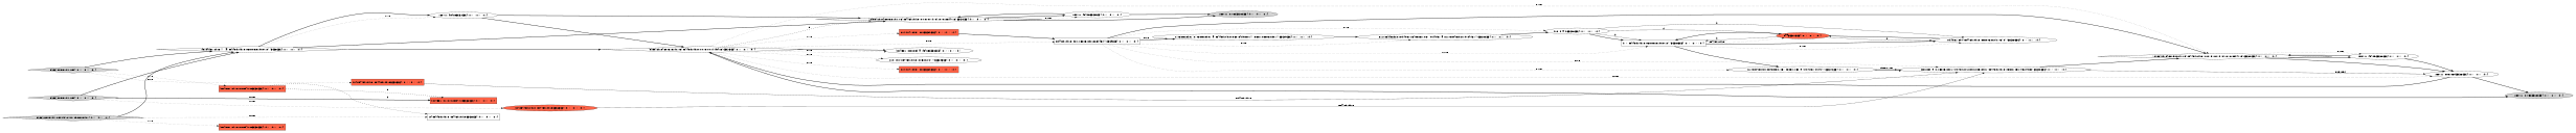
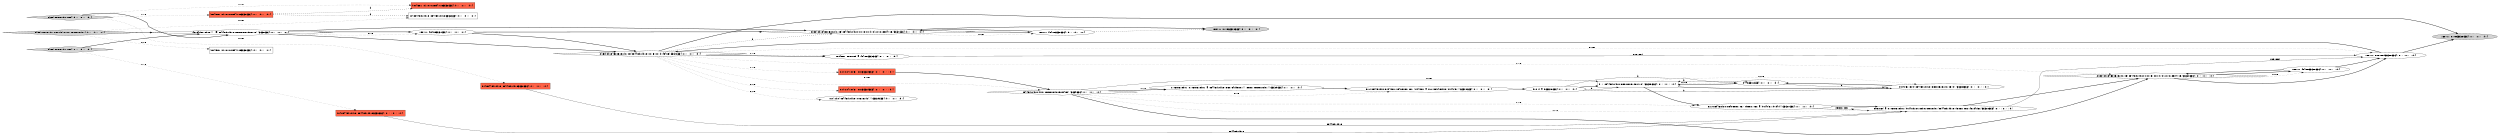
  digraph {
    fontname="DejaVu Sans Mono"
    rankdir=LR
    node [fillcolor=white fontname="DejaVu Sans Mono" shape=ellipse style=filled]
    edge [fontname="DejaVu Sans Mono" style=bold]
    n1 [fillcolor=lightgray label="return true@@@11@@@['0', '0', '1']"]
    n2 [label="boolean coerced = false@@@8@@@['1', '1', '0']"]
    n3 [label="return coerced@@@25@@@['1', '1', '0']"]
    n4 [label="!checkSingleOperandType(callBinding,op.e,op.i,false)@@@7@@@['1', '1', '0']" shape=diamond]
    n5 [fillcolor=lightgray label="return true@@@28@@@['1', '1', '0']"]
-   n6 [label="callBinding.isTypeCoercionEnabled()@@@9@@@['1', '1', '0']" shape=box]
+   n6 [label="callBinding.isTypeCoercionEnabled()@@@9@@@['1', '1', '0']" shape=diamond]
    n7 [label="ImmutableList<RelDataType> dataTypes = builder.build()@@@17@@@['1', '1', '0']"]
    n8 [label="coerced = typeCoercion.builtinFunctionCoercion(callBinding,dataTypes,families)@@@18@@@['1', '1', '0']"]
    n9 [label="!checkSingleOperandType(callBinding,op1.e,op1.i,throwOnFailure)@@@21@@@['1', '1', '0']" shape=diamond]
    n10 [label="i < callBinding.getOperandCount()@@@13@@@['1', '1', '0']" shape=box]
    n11 [label="TypeCoercion typeCoercion = callBinding.getValidator().getTypeCoercion()@@@10@@@['1', '1', '0']"]
    n12 [label="ImmutableList.Builder<RelDataType> builder = ImmutableList.builder()@@@11@@@['1', '1', '0']"]
    n13 [label="int i = 0@@@12@@@['1', '1', '0']"]
    n14 [label="return false@@@22@@@['1', '1', '0']"]
    n15 [fillcolor=lightgray label="checkOperandTypes['1', '0', '0']" shape=diamond]
    n16 [fillcolor=tomato label="boolean throwOnFailure@@@2@@@['1', '0', '0']" shape=box]
    n17 [label="families.size() != callBinding.getOperandCount()@@@3@@@['1', '1', '1']" shape=diamond]
    n18 [fillcolor=tomato label="SqlCallBinding callBinding@@@2@@@['1', '0', '0']" shape=box]
    n19 [fillcolor=tomato label="boolean throwOnFailure@@@2@@@['0', '1', '0']" shape=box]
    n20 [label="SqlCallBinding callBinding@@@2@@@['0', '0', '1']" shape=box]
    n21 [label="!checkSingleOperandType(callBinding,op.e,op.i,throwOnFailure)@@@7@@@['0', '0', '1']" shape=diamond]
    n22 [label="return false@@@4@@@['1', '1', '1']"]
    n23 [fillcolor=tomato label="Ord<SqlNode> op1@@@20@@@['1', '0', '0']" shape=box]
    n24 [label="Ord.zip(callBinding.operands())@@@20@@@['0', '1', '0']"]
    n25 [fillcolor=tomato label="Ord<SqlNode> op1@@@20@@@['1', '1', '0']" shape=box]
    n26 [label="return false@@@8@@@['0', '0', '1']"]
-   n27 [fillcolor=tomato label="SqlCallBinding callBinding@@@2@@@['0', '1', '0']"]
+   n27 [fillcolor=tomato label="SqlCallBinding callBinding@@@2@@@['0', '1', '0']" shape=box]
    n28 [fillcolor=lightgray label="checkOperandTypesWithoutTypeCoercion['0', '0', '1']" shape=diamond]
-   n29 [fillcolor=tomato label="boolean throwOnFailure@@@2@@@['0', '0', '1']" shape=box]
-   n30 [fillcolor=tomato label="i++@@@14@@@['1', '1', '0']"]
+   n29 [label="boolean throwOnFailure@@@2@@@['0', '0', '1']" shape=box]
+   n30 [label="i++@@@14@@@['1', '1', '0']"]
    n31 [label="builder.add(callBinding.getOperandType(i))@@@15@@@['1', '1', '0']"]
    n32 [fillcolor=lightgray label="checkOperandTypes['0', '1', '0']" shape=diamond]
+   n2 -> n3 [label=coerced style=solid]
    n3 -> n4
    n3 -> n5
    n4 -> n2 [label=true style=dotted]
    n4 -> n2
    n4 -> n3 [label=true style=dotted]
    n4 -> n5
    n4 -> n6 [label=true style=dotted]
    n4 -> n9 [label=true style=dotted]
    n4 -> n21 [label=0 style=dashed]
    n4 -> n23 [label=true style=dotted]
    n4 -> n24 [label=true style=dotted]
    n4 -> n25 [label=true style=dotted]
    n6 -> n7 [label=true style=dotted]
    n6 -> n8 [label=true style=dotted]
    n6 -> n9
-   n6 -> n10 [label=true style=dotted]
+   n6 -> n10 [label=true style=solid]
    n6 -> n11 [label=true style=dotted]
    n6 -> n11
    n6 -> n12 [label=true style=dotted]
-   n6 -> n13 [label=true style=dotted]
    n7 -> n8
    n7 -> n8 [label=dataTypes style=solid]
    n8 -> n3 [label=coerced style=solid]
    n8 -> n9
    n9 -> n3
    n9 -> n14 [label=true style=dotted]
    n9 -> n14
    n10 -> n7
-   n10 -> n30 [label=callBinding style=dotted]
+   n10 -> n30 [label=true style=dotted]
    n10 -> n31
    n10 -> n31 [label=true style=dotted]
    n11 -> n12
    n12 -> n13
    n13 -> n10
    n13 -> n10 [label=i style=solid]
    n13 -> n30 [label=i style=solid]
    n13 -> n31 [label=i style=solid]
    n14 -> n3
    n14 -> n9
-   n15 -> n16 [label=true style=dotted]
+   n32 -> n16 [label=true style=dotted]
    n15 -> n17
    n15 -> n18 [label=true style=dotted]
    n16 -> n19 [label=0 style=dashed]
    n16 -> n20 [label=0 style=dashed]
    n17 -> n4
    n17 -> n21
    n17 -> n22 [label=true style=dotted]
    n17 -> n22
    n18 -> n8 [label=callBinding style=solid]
    n21 -> n1
    n21 -> n26
    n21 -> n26 [label=true style=dotted]
    n22 -> n4
    n22 -> n21
    n23 -> n6
-   n26 -> n1
+   n26 -> n1 [style=dashed]
    n26 -> n21
    n27 -> n8 [label=callBinding style=solid]
    n28 -> n17
    n28 -> n20 [label=true style=dotted]
    n28 -> n29 [label=true style=dotted]
    n30 -> n10
    n30 -> n10 [label=i style=solid]
    n30 -> n31 [label=i style=solid]
    n31 -> n30
    n32 -> n17
-   n32 -> n19 [label=true]
+   n32 -> n19 [label=true style=dotted]
    n32 -> n27 [label=true style=dotted]
  }
